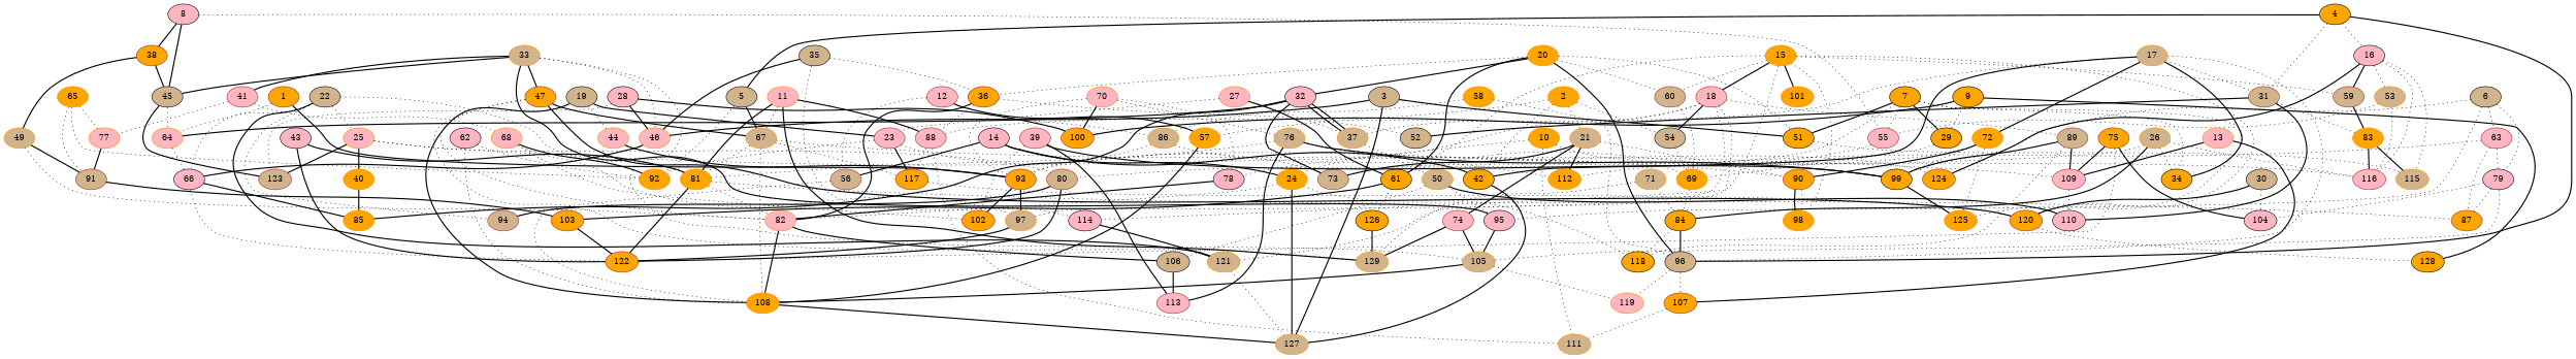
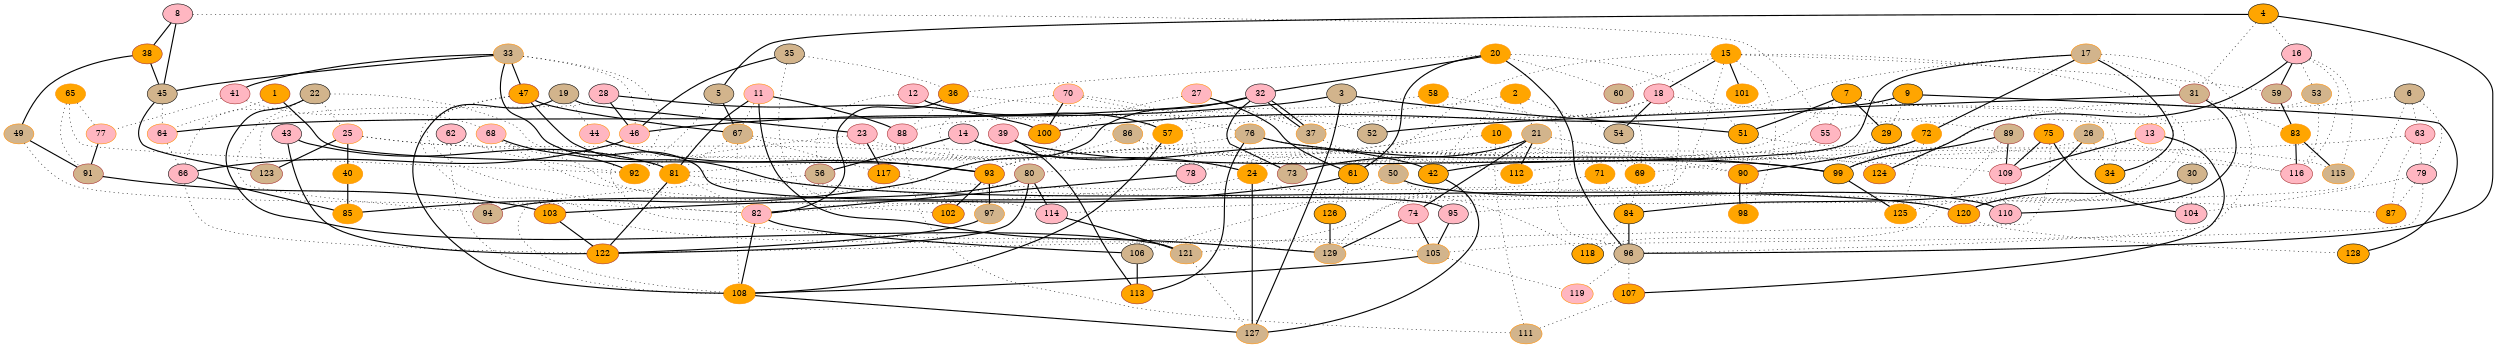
  graph {
    node [color=darkorange fillcolor=orange style=filled]
    edge [style=dotted]
    1 [color=brown]
    64 [fillcolor=lightpink]
    93 [color=brown]
    66 [color=black fillcolor=lightpink]
    97 [fillcolor=tan]
    102 [color=brown]
    21 [fillcolor=tan]
    2
    42 [color=black]
    54 [color=black fillcolor=tan]
    57
    73 [color=brown fillcolor=tan]
    74 [color=brown fillcolor=lightpink]
    90 [color=brown]
    112
    127 [fillcolor=tan]
    69
    108
    3 [color=black fillcolor=tan]
    46 [fillcolor=lightpink]
    51 [color=black]
    115 [fillcolor=tan]
    4 [color=black]
    5 [color=black fillcolor=tan]
    16 [color=black fillcolor=lightpink]
    31 [color=brown fillcolor=tan]
    96 [color=black fillcolor=tan]
    67 [fillcolor=tan]
    92
    59 [color=brown fillcolor=tan]
    53 [fillcolor=tan]
    116 [color=brown fillcolor=lightpink]
    124 [color=brown]
    52 [color=black fillcolor=tan]
    83
    110 [color=black fillcolor=lightpink]
    107 [color=brown]
    119 [fillcolor=lightpink]
    81
    117 [color=brown]
    6 [color=black fillcolor=tan]
    63 [color=brown fillcolor=lightpink]
    79 [color=black fillcolor=lightpink]
    95 [color=black fillcolor=lightpink]
    99 [color=black]
    87 [color=brown]
    104 [color=black fillcolor=lightpink]
    105 [fillcolor=tan]
    125
    7 [color=black]
    29 [color=black]
    34 [color=black]
    55 [color=brown fillcolor=lightpink]
    61 [color=black]
    8 [color=black fillcolor=lightpink]
    38 [color=brown]
    45 [color=black fillcolor=tan]
    49 [fillcolor=tan]
    123 [color=brown fillcolor=tan]
    9 [color=black]
    100 [color=brown]
    128 [color=black]
    10
    78 [color=black fillcolor=lightpink]
    111 [fillcolor=tan]
    84 [color=black]
    82 [fillcolor=lightpink]
    11 [fillcolor=lightpink]
    88 [color=brown fillcolor=lightpink]
    129 [fillcolor=tan]
    122 [color=brown]
    12 [color=brown fillcolor=lightpink]
    56 [color=brown fillcolor=tan]
    86 [fillcolor=tan]
    13 [fillcolor=lightpink]
    109 [color=brown fillcolor=lightpink]
    14 [color=black fillcolor=lightpink]
    24
    118 [color=black]
    18 [color=brown fillcolor=lightpink]
    15
    60 [color=brown fillcolor=tan]
    98
    101
    114 [color=black fillcolor=lightpink]
    120 [color=brown]
    37 [fillcolor=tan]
    89 [color=brown fillcolor=tan]
    121 [fillcolor=tan]
    103 [color=brown]
    126 [color=black]
    17 [fillcolor=tan]
    72
    50 [fillcolor=tan]
    19 [color=black fillcolor=tan]
    23 [color=brown fillcolor=lightpink]
    44 [fillcolor=lightpink]
    20
    32 [color=black fillcolor=lightpink]
    36 [color=brown]
    85
    22 [color=black fillcolor=tan]
    25 [fillcolor=lightpink]
    94 [color=brown fillcolor=tan]
    40
    80 [color=brown fillcolor=tan]
    106 [color=black fillcolor=tan]
    26 [fillcolor=tan]
    27 [fillcolor=lightpink]
    28 [color=black fillcolor=lightpink]
    30 [color=black fillcolor=tan]
    33 [fillcolor=tan]
    41 [color=brown fillcolor=lightpink]
    47 [color=brown]
    68 [fillcolor=lightpink]
    77 [fillcolor=lightpink]
    35 [color=black fillcolor=tan]
    91 [color=brown fillcolor=tan]
    39 [color=brown fillcolor=lightpink]
-   113 [color=brown fillcolor=lightpink]
+   113 [color=brown]
    43 [color=black fillcolor=lightpink]
    58
    62 [color=black fillcolor=lightpink]
    65
    70 [fillcolor=lightpink]
    76 [fillcolor=tan]
-   71 [fillcolor=tan]
+   71
    75 [color=brown]
    1 -- 64
    1 -- 93 [style=bold]
    64 -- 66
    93 -- 97 [style=bold]
    93 -- 102 [style=bold]
    66 -- 122
    66 -- 85 [style=bold]
    97 -- 122 [style=bold]
    21 -- 73 [style=bold]
    21 -- 74 [style=bold]
    21 -- 90
    21 -- 112 [style=bold]
    2 -- 21
    2 -- 42
    2 -- 54
    2 -- 57
    42 -- 127 [style=bold]
    54 -- 69
    57 -- 108 [style=bold]
    74 -- 105 [style=bold]
    74 -- 129 [style=bold]
    90 -- 98 [style=bold]
    90 -- 98
    69 -- 84
    108 -- 127 [style=bold]
    3 -- 127 [style=bold]
    3 -- 46 [style=bold]
    3 -- 51 [style=bold]
    46 -- 66 [style=bold]
    51 -- 115
    4 -- 5 [style=bold]
    4 -- 16
    4 -- 31
    4 -- 96 [style=bold]
    5 -- 67 [style=bold]
    5 -- 92
    16 -- 115
    16 -- 59 [style=bold]
    16 -- 53
    16 -- 116
    16 -- 124 [style=bold]
    31 -- 52 [style=bold]
    31 -- 83
    31 -- 110 [style=bold]
    96 -- 107
    96 -- 119
    67 -- 90
    67 -- 108
    67 -- 81
    67 -- 117
    59 -- 83 [style=bold]
    53 -- 116
    53 -- 55
    83 -- 115 [style=bold]
    83 -- 116 [style=bold]
    107 -- 111
    81 -- 87
    81 -- 82
    81 -- 122 [style=bold]
    117 -- 120
    6 -- 63
    6 -- 79
    6 -- 95
    6 -- 99
    63 -- 112
    63 -- 79
    63 -- 87
    79 -- 87
    79 -- 104
    79 -- 105
    95 -- 105 [style=bold]
    99 -- 125 [style=bold]
    105 -- 108 [style=bold]
    105 -- 119
    7 -- 73
    7 -- 51 [style=bold]
    7 -- 125
    7 -- 29 [style=bold]
    7 -- 34
    7 -- 55
    29 -- 69
    55 -- 61
    61 -- 103 [style=bold]
    61 -- 126
    8 -- 55
    8 -- 38 [style=bold]
    8 -- 45 [style=bold]
    38 -- 45 [style=bold]
    38 -- 49 [style=bold]
    45 -- 64
    45 -- 123 [style=bold]
    49 -- 82
    49 -- 91 [style=bold]
    9 -- 29
    9 -- 100 [style=bold]
    9 -- 128 [style=bold]
    10 -- 69
    10 -- 78
    10 -- 111
    78 -- 82 [style=bold]
    84 -- 96 [style=bold]
    84 -- 118
    82 -- 108 [style=bold]
    82 -- 106 [style=bold]
    11 -- 67
    11 -- 81 [style=bold]
    11 -- 88 [style=bold]
    11 -- 129 [style=bold]
    88 -- 117
    88 -- 111
    12 -- 57 [style=bold]
    12 -- 56
    12 -- 86
    56 -- 108
    86 -- 93
    86 -- 124
    13 -- 107 [style=bold]
    13 -- 109 [style=bold]
    109 -- 110
    14 -- 42 [style=bold]
    14 -- 56 [style=bold]
    14 -- 24 [style=bold]
    24 -- 127 [style=bold]
    24 -- 82
    24 -- 118
-   18 -- 97
    18 -- 54 [style=bold]
    18 -- 24
    18 -- 37
    18 -- 89
    18 -- 121
    15 -- 59
    15 -- 61
    15 -- 18 [style=bold]
    15 -- 60
    15 -- 98
    15 -- 101 [style=bold]
    15 -- 114
    15 -- 120
    60 -- 69
    114 -- 121 [style=bold]
    120 -- 128
    37 -- 50
    89 -- 99 [style=bold]
    89 -- 109 [style=bold]
    89 -- 118
    121 -- 127
    103 -- 122 [style=bold]
    126 -- 129 [style=bold]
    17 -- 42 [style=bold]
    17 -- 31
    17 -- 96
    17 -- 34 [style=bold]
    17 -- 88
    17 -- 72 [style=bold]
    72 -- 93
    72 -- 90 [style=bold]
    72 -- 99
    72 -- 125
    50 -- 110 [style=bold]
    50 -- 95
    50 -- 106
    19 -- 108 [style=bold]
    19 -- 23 [style=bold]
    19 -- 44
    23 -- 73
    23 -- 92
    23 -- 117 [style=bold]
    44 -- 93 [style=bold]
    20 -- 51
    20 -- 96 [style=bold]
    20 -- 61 [style=bold]
    20 -- 60
    20 -- 32 [style=bold]
    20 -- 36
    32 -- 64 [style=bold]
    32 -- 73 [style=bold]
    32 -- 37 [style=bold]
    32 -- 37 [style=bold]
    32 -- 85 [style=bold]
    36 -- 52
    36 -- 82 [style=bold]
    36 -- 88
    22 -- 66
    22 -- 81
    22 -- 121 [style=bold]
    22 -- 25
    22 -- 94
    25 -- 123 [style=bold]
    25 -- 109
    25 -- 40 [style=bold]
    25 -- 80
    40 -- 85 [style=bold]
    80 -- 122 [style=bold]
-   80 -- 114
+   80 -- 114 [style=bold]
    80 -- 94 [style=bold]
    106 -- 113 [style=bold]
    26 -- 116
    26 -- 34
    26 -- 84 [style=bold]
    26 -- 80
-   27 -- 23
+   27 -- 92
    27 -- 61 [style=bold]
    27 -- 37
    28 -- 46 [style=bold]
    28 -- 123
    28 -- 100 [style=bold]
    30 -- 104
    30 -- 120 [style=bold]
    33 -- 46
    33 -- 95 [style=bold]
    33 -- 105
    33 -- 45 [style=bold]
    33 -- 41 [style=bold]
    33 -- 47 [style=bold]
    41 -- 68
    41 -- 77
    47 -- 67 [style=bold]
    47 -- 82
    47 -- 129
    47 -- 120 [style=bold]
    68 -- 97
    68 -- 102
    68 -- 92 [style=bold]
    77 -- 91 [style=bold]
    35 -- 46 [style=bold]
    35 -- 114
    35 -- 36
    91 -- 103 [style=bold]
-   39 -- 102
    39 -- 99 [style=bold]
    39 -- 113 [style=bold]
    43 -- 81 [style=bold]
    43 -- 122 [style=bold]
    58 -- 96
    58 -- 86
    62 -- 108
    62 -- 92
    65 -- 92
    65 -- 77
    65 -- 91
    70 -- 93
    70 -- 100 [style=bold]
    70 -- 78
    70 -- 76
    76 -- 112
    76 -- 116
    76 -- 81
    76 -- 99 [style=bold]
    76 -- 113 [style=bold]
    71 -- 84
    71 -- 129
    75 -- 104 [style=bold]
    75 -- 122
    75 -- 109 [style=bold]
  }
